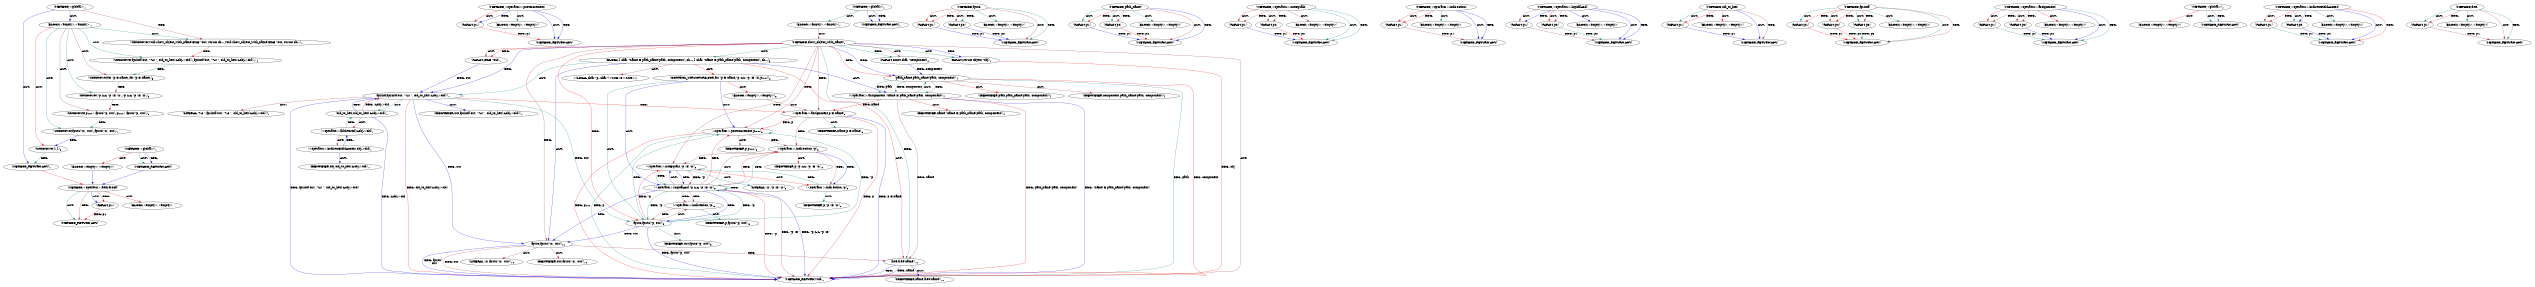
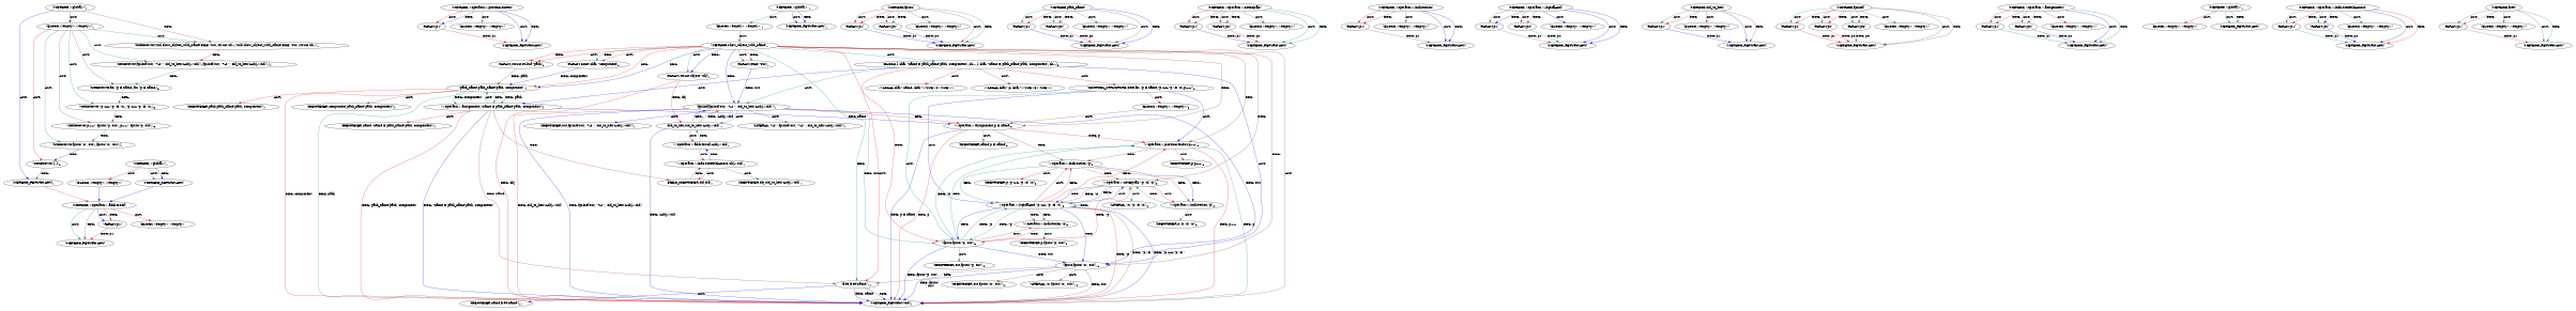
  digraph {
    edge [color=teal]
    n1 [label=<(METHOD,&lt;operator&gt;.addressOf)>]
    n2 [label=<(PARAM,p1)>]
    n3 [label=<(BLOCK,&lt;empty&gt;,&lt;empty&gt;)>]
    n4 [label=<(METHOD_RETURN,ANY)>]
    n5 [label=<(METHOD,&lt;operator&gt;.postIncrement)>]
    n6 [label=<(PARAM,p1)>]
    n7 [label=<(BLOCK,&lt;empty&gt;,&lt;empty&gt;)>]
    n8 [label=<(METHOD_RETURN,ANY)>]
    n9 [label=<(METHOD,&lt;global&gt;)<SUB>1</SUB>>]
    n10 [label=<(BLOCK,&lt;empty&gt;,&lt;empty&gt;)<SUB>1</SUB>>]
    n11 [label=<(METHOD_RETURN,ANY)<SUB>1</SUB>>]
    n12 [label=<(METHOD,show_object_with_name)<SUB>1</SUB>>]
    n13 [label=<(PARAM,FILE *out)<SUB>1</SUB>>]
    n14 [label=<(PARAM,struct object *obj)<SUB>1</SUB>>]
+   n15 [label=<(PARAM,struct strbuf *path)<SUB>2</SUB>>]
    n16 [label=<(PARAM,const char *component)<SUB>2</SUB>>]
    n17 [label=<(BLOCK,{ 	char *name = path_name(path, component); 	ch...,{ 	char *name = path_name(path, component); 	ch...)<SUB>3</SUB>>]
    n18 [label=<(path_name,path_name(path, component))<SUB>4</SUB>>]
    n19 [label=<(fprintf,fprintf(out, &quot;%s &quot;, oid_to_hex(&amp;obj-&gt;oid)))<SUB>7</SUB>>]
    n20 [label=<(&lt;operator&gt;.assignment,p = name)<SUB>8</SUB>>]
    n21 [label=<(&lt;operator&gt;.notEquals,*p != '\n')<SUB>8</SUB>>]
    n22 [label=<(&lt;operator&gt;.postIncrement,p++)<SUB>8</SUB>>]
    n23 [label=<(fputc,fputc(*p, out))<SUB>9</SUB>>]
    n24 [label=<(fputc,fputc('\n', out))<SUB>10</SUB>>]
    n25 [label=<(free,free(name))<SUB>11</SUB>>]
    n26 [label=<(METHOD_RETURN,void)<SUB>1</SUB>>]
    n27 [label=<(oid_to_hex,oid_to_hex(&amp;obj-&gt;oid))<SUB>7</SUB>>]
+   n28 [label="<(LOCAL,char* name: char*)<SUB>4</SUB>>"]
    n29 [label=<(&lt;operator&gt;.assignment,*name = path_name(path, component))<SUB>4</SUB>>]
    n30 [label="<(LOCAL,char* p: char*)<SUB>5</SUB>>"]
    n31 [label=<(CONTROL_STRUCTURE,FOR,for (p = name;*p &amp;&amp; *p != '\n';p++))<SUB>8</SUB>>]
    n32 [label=<(IDENTIFIER,path,path_name(path, component))<SUB>4</SUB>>]
    n33 [label=<(IDENTIFIER,component,path_name(path, component))<SUB>4</SUB>>]
    n34 [label=<(IDENTIFIER,out,fprintf(out, &quot;%s &quot;, oid_to_hex(&amp;obj-&gt;oid)))<SUB>7</SUB>>]
    n35 [label=<(LITERAL,&quot;%s &quot;,fprintf(out, &quot;%s &quot;, oid_to_hex(&amp;obj-&gt;oid)))<SUB>7</SUB>>]
    n36 [label=<(IDENTIFIER,name,p = name)<SUB>8</SUB>>]
    n37 [label=<(&lt;operator&gt;.indirection,*p)<SUB>8</SUB>>]
    n38 [label=<(&lt;operator&gt;.logicalAnd,*p &amp;&amp; *p != '\n')<SUB>8</SUB>>]
    n39 [label=<(&lt;operator&gt;.indirection,*p)<SUB>8</SUB>>]
    n40 [label=<(LITERAL,'\n',*p != '\n')<SUB>8</SUB>>]
    n41 [label=<(IDENTIFIER,p,p++)<SUB>8</SUB>>]
    n42 [label=<(&lt;operator&gt;.indirection,*p)<SUB>9</SUB>>]
    n43 [label=<(IDENTIFIER,out,fputc(*p, out))<SUB>9</SUB>>]
    n44 [label=<(LITERAL,'\n',fputc('\n', out))<SUB>10</SUB>>]
    n45 [label=<(IDENTIFIER,out,fputc('\n', out))<SUB>10</SUB>>]
    n46 [label=<(IDENTIFIER,name,free(name))<SUB>11</SUB>>]
    n47 [label=<(&lt;operator&gt;.addressOf,&amp;obj-&gt;oid)<SUB>7</SUB>>]
    n48 [label=<(IDENTIFIER,name,*name = path_name(path, component))<SUB>4</SUB>>]
+   n49 [label=<(FIELD_IDENTIFIER,oid,oid)<SUB>7</SUB>>]
    n50 [label=<(BLOCK,&lt;empty&gt;,&lt;empty&gt;)<SUB>8</SUB>>]
    n51 [label=<(&lt;operator&gt;.indirectFieldAccess,obj-&gt;oid)<SUB>7</SUB>>]
    n52 [label=<(IDENTIFIER,obj,oid_to_hex(&amp;obj-&gt;oid))<SUB>7</SUB>>]
    n53 [label=<(IDENTIFIER,p,*p &amp;&amp; *p != '\n')<SUB>8</SUB>>]
    n54 [label=<(IDENTIFIER,p,fputc(*p, out))<SUB>9</SUB>>]
    n55 [label=<(IDENTIFIER,p,*p != '\n')<SUB>8</SUB>>]
    n56 [label=<(METHOD,fputc)>]
    n57 [label=<(PARAM,p1)>]
    n58 [label=<(PARAM,p2)>]
    n59 [label=<(BLOCK,&lt;empty&gt;,&lt;empty&gt;)>]
    n60 [label=<(METHOD_RETURN,ANY)>]
    n61 [label=<(METHOD,path_name)>]
    n62 [label=<(PARAM,p1)>]
    n63 [label=<(PARAM,p2)>]
    n64 [label=<(BLOCK,&lt;empty&gt;,&lt;empty&gt;)>]
    n65 [label=<(METHOD_RETURN,ANY)>]
    n66 [label=<(METHOD,&lt;operator&gt;.notEquals)>]
    n67 [label=<(PARAM,p1)>]
    n68 [label=<(PARAM,p2)>]
    n69 [label=<(BLOCK,&lt;empty&gt;,&lt;empty&gt;)>]
    n70 [label=<(METHOD_RETURN,ANY)>]
    n71 [label=<(METHOD,&lt;operator&gt;.indirection)>]
    n72 [label=<(PARAM,p1)>]
    n73 [label=<(BLOCK,&lt;empty&gt;,&lt;empty&gt;)>]
    n74 [label=<(METHOD_RETURN,ANY)>]
    n75 [label=<(METHOD,&lt;operator&gt;.logicalAnd)>]
    n76 [label=<(PARAM,p1)>]
    n77 [label=<(PARAM,p2)>]
    n78 [label=<(BLOCK,&lt;empty&gt;,&lt;empty&gt;)>]
    n79 [label=<(METHOD_RETURN,ANY)>]
    n80 [label=<(METHOD,oid_to_hex)>]
    n81 [label=<(PARAM,p1)>]
    n82 [label=<(BLOCK,&lt;empty&gt;,&lt;empty&gt;)>]
    n83 [label=<(METHOD_RETURN,ANY)>]
    n84 [label=<(METHOD,fprintf)>]
    n85 [label=<(PARAM,p1)>]
    n86 [label=<(PARAM,p2)>]
    n87 [label=<(PARAM,p3)>]
    n88 [label=<(BLOCK,&lt;empty&gt;,&lt;empty&gt;)>]
    n89 [label=<(METHOD_RETURN,ANY)>]
    n90 [label=<(METHOD,&lt;operator&gt;.assignment)>]
    n91 [label=<(PARAM,p1)>]
    n92 [label=<(PARAM,p2)>]
    n93 [label=<(BLOCK,&lt;empty&gt;,&lt;empty&gt;)>]
    n94 [label=<(METHOD_RETURN,ANY)>]
    n95 [label=<(METHOD,&lt;global&gt;)<SUB>1</SUB>>]
    n96 [label=<(BLOCK,&lt;empty&gt;,&lt;empty&gt;)>]
    n97 [label=<(METHOD_RETURN,ANY)>]
    n98 [label=<(METHOD,&lt;operator&gt;.indirectFieldAccess)>]
    n99 [label=<(PARAM,p1)>]
    n100 [label=<(PARAM,p2)>]
    n101 [label=<(BLOCK,&lt;empty&gt;,&lt;empty&gt;)>]
    n102 [label=<(METHOD_RETURN,ANY)>]
    n103 [label=<(METHOD,free)>]
    n104 [label=<(PARAM,p1)>]
    n105 [label=<(BLOCK,&lt;empty&gt;,&lt;empty&gt;)>]
    n106 [label=<(METHOD_RETURN,ANY)>]
    n107 [label=<(METHOD,&lt;global&gt;)<SUB>1</SUB>>]
    n108 [label=<(BLOCK,&lt;empty&gt;,&lt;empty&gt;)<SUB>1</SUB>>]
    n109 [label=<(UNKNOWN,void show_object_with_name(FILE *out, struct ob...,void show_object_with_name(FILE *out, struct ob...)<SUB>1</SUB>>]
    n110 [label=<(METHOD_RETURN,ANY)<SUB>1</SUB>>]
    n111 [label=<(UNKNOWN,fprintf(out, &quot;%s &quot;, oid_to_hex(&amp;obj-&gt;oid));,fprintf(out, &quot;%s &quot;, oid_to_hex(&amp;obj-&gt;oid));)<SUB>4</SUB>>]
    n112 [label=<(UNKNOWN,for (p = name;,for (p = name;)<SUB>5</SUB>>]
    n113 [label=<(UNKNOWN,*p &amp;&amp; *p != '\n';,*p &amp;&amp; *p != '\n';)<SUB>5</SUB>>]
    n114 [label=<(UNKNOWN,p++)  		fputc(*p, out);,p++)  		fputc(*p, out);)<SUB>5</SUB>>]
    n115 [label=<(UNKNOWN,fputc('\n', out);,fputc('\n', out);)<SUB>7</SUB>>]
    n116 [label=<(UNKNOWN,},})<SUB>8</SUB>>]
    n117 [label=<(METHOD,&lt;global&gt;)<SUB>1</SUB>>]
    n118 [label=<(BLOCK,&lt;empty&gt;,&lt;empty&gt;)>]
    n119 [label=<(METHOD_RETURN,ANY)>]
    n1 -> n2 [color=blue label="AST: "]
    n1 -> n2 [color=red label="DDG: "]
    n1 -> n3 [color=red label="AST: "]
    n1 -> n4 [label="AST: "]
    n1 -> n4 [color=brown label="CFG: "]
    n2 -> n4 [color=red label="DDG: p1"]
    n5 -> n6 [color=red label="AST: "]
    n5 -> n6 [color=blue label="DDG: "]
    n5 -> n7 [label="AST: "]
    n5 -> n8 [color=blue label="AST: "]
    n5 -> n8 [color=blue label="CFG: "]
    n6 -> n8 [color=red label="DDG: p1"]
    n9 -> n10 [label="AST: "]
    n9 -> n11 [color=blue label="AST: "]
    n9 -> n11 [color=blue label="CFG: "]
    n10 -> n12 [color=brown label="AST: "]
    n12 -> n13 [color=brown label="AST: "]
    n12 -> n13 [color=red label="DDG: "]
    n12 -> n14 [label="AST: "]
    n12 -> n14 [color=blue label="DDG: "]
+   n12 -> n15 [color=red label="AST: "]
+   n12 -> n15 [color=red label="DDG: "]
    n12 -> n16 [color=brown label="AST: "]
    n12 -> n16 [label="DDG: "]
    n12 -> n17 [label="AST: "]
    n12 -> n18 [color=red label="CFG: "]
    n12 -> n18 [color=blue label="DDG: "]
    n12 -> n19 [color=blue label="DDG: "]
    n12 -> n20 [color=brown label="DDG: "]
    n12 -> n21 [color=brown label="DDG: "]
    n12 -> n22 [color=brown label="DDG: "]
    n12 -> n23 [color=red label="DDG: "]
    n12 -> n24 [color=brown label="DDG: "]
    n12 -> n25 [label="DDG: "]
    n12 -> n26 [color=brown label="AST: "]
    n13 -> n19 [color=blue label="DDG: out"]
    n14 -> n26 [color=red label="DDG: obj"]
+   n14 -> n27 [color=red label="DDG: obj"]
+   n15 -> n18 [color=brown label="DDG: path"]
    n16 -> n18 [color=blue label="DDG: component"]
    n17 -> n19 [label="AST: "]
    n17 -> n24 [color=blue label="AST: "]
    n17 -> n25 [color=red label="AST: "]
+   n17 -> n28 [color=red label="AST: "]
    n17 -> n29 [color=blue label="AST: "]
    n17 -> n30 [color=brown label="AST: "]
    n17 -> n31 [color=red label="AST: "]
    n18 -> n26 [label="DDG: path"]
    n18 -> n26 [color=red label="DDG: component"]
    n18 -> n29 [label="CFG: "]
    n18 -> n29 [label="DDG: path"]
    n18 -> n29 [label="DDG: component"]
    n18 -> n32 [color=red label="AST: "]
    n18 -> n33 [color=brown label="AST: "]
    n19 -> n20 [color=red label="CFG: "]
    n19 -> n23 [label="DDG: out"]
    n19 -> n24 [color=blue label="DDG: out"]
    n19 -> n26 [color=red label="DDG: oid_to_hex(&amp;obj-&gt;oid)"]
    n19 -> n26 [color=blue label="DDG: fprintf(out, &quot;%s &quot;, oid_to_hex(&amp;obj-&gt;oid))"]
    n19 -> n27 [label="AST: "]
    n19 -> n34 [color=blue label="AST: "]
    n19 -> n35 [color=brown label="AST: "]
    n20 -> n22 [color=red label="DDG: p"]
    n20 -> n26 [color=red label="DDG: p"]
    n20 -> n26 [color=blue label="DDG: p = name"]
    n20 -> n36 [label="AST: "]
    n20 -> n37 [color=brown label="CFG: "]
    n21 -> n38 [color=blue label="CFG: "]
    n21 -> n38 [color=brown label="DDG: *p"]
    n21 -> n38 [label="DDG: '\n'"]
    n21 -> n39 [color=red label="AST: "]
    n21 -> n40 [label="AST: "]
    n22 -> n26 [label="DDG: p"]
    n22 -> n26 [color=red label="DDG: p++"]
    n22 -> n37 [color=brown label="CFG: "]
    n22 -> n41 [color=brown label="AST: "]
    n23 -> n21 [color=red label="DDG: *p"]
    n23 -> n22 [label="CFG: "]
    n23 -> n22 [label="DDG: *p"]
    n23 -> n24 [color=blue label="DDG: out"]
    n23 -> n26 [color=blue label="DDG: fputc(*p, out)"]
    n23 -> n38 [label="DDG: *p"]
    n23 -> n42 [color=brown label="AST: "]
    n23 -> n43 [label="AST: "]
    n24 -> n25 [color=brown label="CFG: "]
    n24 -> n26 [color=brown label="DDG: out"]
    n24 -> n26 [color=blue label="DDG: fputc('\n', out)"]
    n24 -> n44 [color=brown label="AST: "]
    n24 -> n45 [color=brown label="AST: "]
    n25 -> n26 [color=blue label="CFG: "]
    n25 -> n26 [color=blue label="DDG: name"]
    n25 -> n46 [color=blue label="AST: "]
    n27 -> n19 [color=blue label="CFG: "]
    n27 -> n19 [color=red label="DDG: &amp;obj-&gt;oid"]
    n27 -> n26 [color=blue label="DDG: &amp;obj-&gt;oid"]
    n27 -> n47 [color=brown label="AST: "]
    n29 -> n18 [label="AST: "]
-   n29 -> n20 [color=red label="DDG: name"]
+   n29 -> n20 [color=blue label="DDG: name"]
    n29 -> n25 [color=brown label="DDG: name"]
    n29 -> n26 [color=red label="DDG: path_name(path, component)"]
    n29 -> n26 [color=blue label="DDG: *name = path_name(path, component)"]
    n29 -> n48 [color=red label="AST: "]
+   n29 -> n49 [color=brown label="CFG: "]
    n31 -> n22 [color=blue label="AST: "]
    n31 -> n23 [label="AST: "]
    n31 -> n38 [color=blue label="AST: "]
    n31 -> n50 [color=red label="AST: "]
    n37 -> n21 [color=brown label="CDG: "]
    n37 -> n38 [label="CFG: "]
    n37 -> n39 [color=brown label="CFG: "]
    n37 -> n39 [color=blue label="CDG: "]
    n37 -> n53 [color=red label="AST: "]
    n38 -> n21 [color=blue label="AST: "]
    n38 -> n22 [color=red label="CDG: "]
    n38 -> n23 [label="DDG: *p"]
    n38 -> n23 [color=blue label="CDG: "]
    n38 -> n24 [color=blue label="CFG: "]
    n38 -> n26 [color=red label="DDG: *p"]
    n38 -> n26 [color=brown label="DDG: *p != '\n'"]
    n38 -> n26 [color=blue label="DDG: *p &amp;&amp; *p != '\n'"]
    n38 -> n37 [color=brown label="AST: "]
    n38 -> n37 [color=red label="CDG: "]
    n38 -> n38 [label="CDG: "]
    n38 -> n42 [color=brown label="CFG: "]
    n38 -> n42 [color=brown label="CDG: "]
    n39 -> n21 [label="CFG: "]
    n39 -> n55 [label="AST: "]
    n42 -> n23 [color=brown label="CFG: "]
    n42 -> n54 [label="AST: "]
    n47 -> n27 [label="CFG: "]
    n47 -> n51 [color=brown label="AST: "]
+   n49 -> n51 [color=brown label="CFG: "]
    n50 -> n20 [color=brown label="AST: "]
    n51 -> n47 [color=blue label="CFG: "]
-   n51 -> n52 [color=blue label="AST: "]
+   n51 -> n49 [color=red label="AST: "]
+   n51 -> n52 [label="AST: "]
    n56 -> n57 [color=red label="AST: "]
    n56 -> n57 [color=red label="DDG: "]
    n56 -> n58 [color=brown label="AST: "]
    n56 -> n58 [label="DDG: "]
    n56 -> n59 [label="AST: "]
    n56 -> n60 [color=brown label="AST: "]
    n56 -> n60 [label="CFG: "]
    n57 -> n60 [color=blue label="DDG: p1"]
    n58 -> n60 [color=blue label="DDG: p2"]
    n61 -> n62 [label="AST: "]
    n61 -> n62 [color=red label="DDG: "]
    n61 -> n63 [label="AST: "]
    n61 -> n63 [color=brown label="DDG: "]
    n61 -> n64 [label="AST: "]
    n61 -> n65 [color=brown label="AST: "]
    n61 -> n65 [color=blue label="CFG: "]
    n62 -> n65 [color=blue label="DDG: p1"]
    n63 -> n65 [color=red label="DDG: p2"]
    n66 -> n67 [color=red label="AST: "]
    n66 -> n67 [color=brown label="DDG: "]
    n66 -> n68 [color=brown label="AST: "]
    n66 -> n68 [color=brown label="DDG: "]
    n66 -> n69 [color=brown label="AST: "]
    n66 -> n70 [label="AST: "]
    n66 -> n70 [label="CFG: "]
    n67 -> n70 [color=blue label="DDG: p1"]
    n68 -> n70 [color=red label="DDG: p2"]
    n71 -> n72 [color=red label="AST: "]
    n71 -> n72 [color=red label="DDG: "]
    n71 -> n73 [label="AST: "]
    n71 -> n74 [color=blue label="AST: "]
    n71 -> n74 [color=blue label="CFG: "]
    n72 -> n74 [color=brown label="DDG: p1"]
    n75 -> n76 [color=brown label="AST: "]
    n75 -> n76 [color=blue label="DDG: "]
    n75 -> n77 [color=red label="AST: "]
    n75 -> n77 [color=brown label="DDG: "]
    n75 -> n78 [color=blue label="AST: "]
    n75 -> n79 [color=blue label="AST: "]
    n75 -> n79 [color=blue label="CFG: "]
    n76 -> n79 [color=brown label="DDG: p1"]
    n77 -> n79 [label="DDG: p2"]
    n80 -> n81 [label="AST: "]
    n80 -> n81 [color=red label="DDG: "]
    n80 -> n82 [color=red label="AST: "]
    n80 -> n83 [color=blue label="AST: "]
    n80 -> n83 [color=brown label="CFG: "]
    n81 -> n83 [color=blue label="DDG: p1"]
    n84 -> n85 [label="AST: "]
    n84 -> n85 [color=red label="DDG: "]
    n84 -> n86 [color=brown label="AST: "]
    n84 -> n86 [color=red label="DDG: "]
    n84 -> n87 [label="AST: "]
    n84 -> n87 [color=brown label="DDG: "]
    n84 -> n88 [label="AST: "]
    n84 -> n89 [label="AST: "]
    n84 -> n89 [color=brown label="CFG: "]
    n85 -> n89 [color=red label="DDG: p1"]
    n86 -> n89 [color=red label="DDG: p2"]
    n87 -> n89 [label="DDG: p3"]
    n90 -> n91 [color=red label="AST: "]
    n90 -> n91 [color=brown label="DDG: "]
    n90 -> n92 [color=brown label="AST: "]
    n90 -> n92 [color=brown label="DDG: "]
    n90 -> n93 [color=red label="AST: "]
    n90 -> n94 [color=blue label="AST: "]
    n90 -> n94 [label="CFG: "]
    n91 -> n94 [label="DDG: p1"]
    n92 -> n94 [color=blue label="DDG: p2"]
    n95 -> n96 [color=red label="AST: "]
    n95 -> n97 [label="AST: "]
    n95 -> n97 [label="CFG: "]
    n98 -> n99 [color=brown label="AST: "]
    n98 -> n99 [color=red label="DDG: "]
    n98 -> n100 [label="AST: "]
    n98 -> n100 [color=blue label="DDG: "]
    n98 -> n101 [label="AST: "]
    n98 -> n102 [color=blue label="AST: "]
    n98 -> n102 [color=red label="CFG: "]
    n99 -> n102 [label="DDG: p1"]
    n100 -> n102 [color=blue label="DDG: p2"]
    n103 -> n104 [label="AST: "]
    n103 -> n104 [color=brown label="DDG: "]
    n103 -> n105 [label="AST: "]
    n103 -> n106 [color=brown label="AST: "]
    n103 -> n106 [label="CFG: "]
    n104 -> n106 [color=brown label="DDG: p1"]
    n107 -> n108 [color=blue label="AST: "]
    n107 -> n109 [color=brown label="CFG: "]
    n107 -> n110 [color=blue label="AST: "]
    n108 -> n109 [label="AST: "]
    n108 -> n111 [label="AST: "]
    n108 -> n112 [color=brown label="AST: "]
    n108 -> n113 [label="AST: "]
    n108 -> n114 [color=brown label="AST: "]
    n108 -> n115 [label="AST: "]
    n108 -> n116 [color=red label="AST: "]
    n109 -> n111 [color=red label="CFG: "]
    n110 -> n1 [color=red]
    n111 -> n112 [label="CFG: "]
    n112 -> n113 [color=brown label="CFG: "]
    n113 -> n114 [color=brown label="CFG: "]
    n114 -> n115 [label="CFG: "]
    n115 -> n116 [color=blue label="CFG: "]
    n116 -> n110 [label="CFG: "]
    n117 -> n118 [color=red label="AST: "]
    n117 -> n119 [label="AST: "]
    n117 -> n119 [color=blue label="CFG: "]
    n118 -> n1 [color=blue]
    n119 -> n1 [color=blue]
  }
